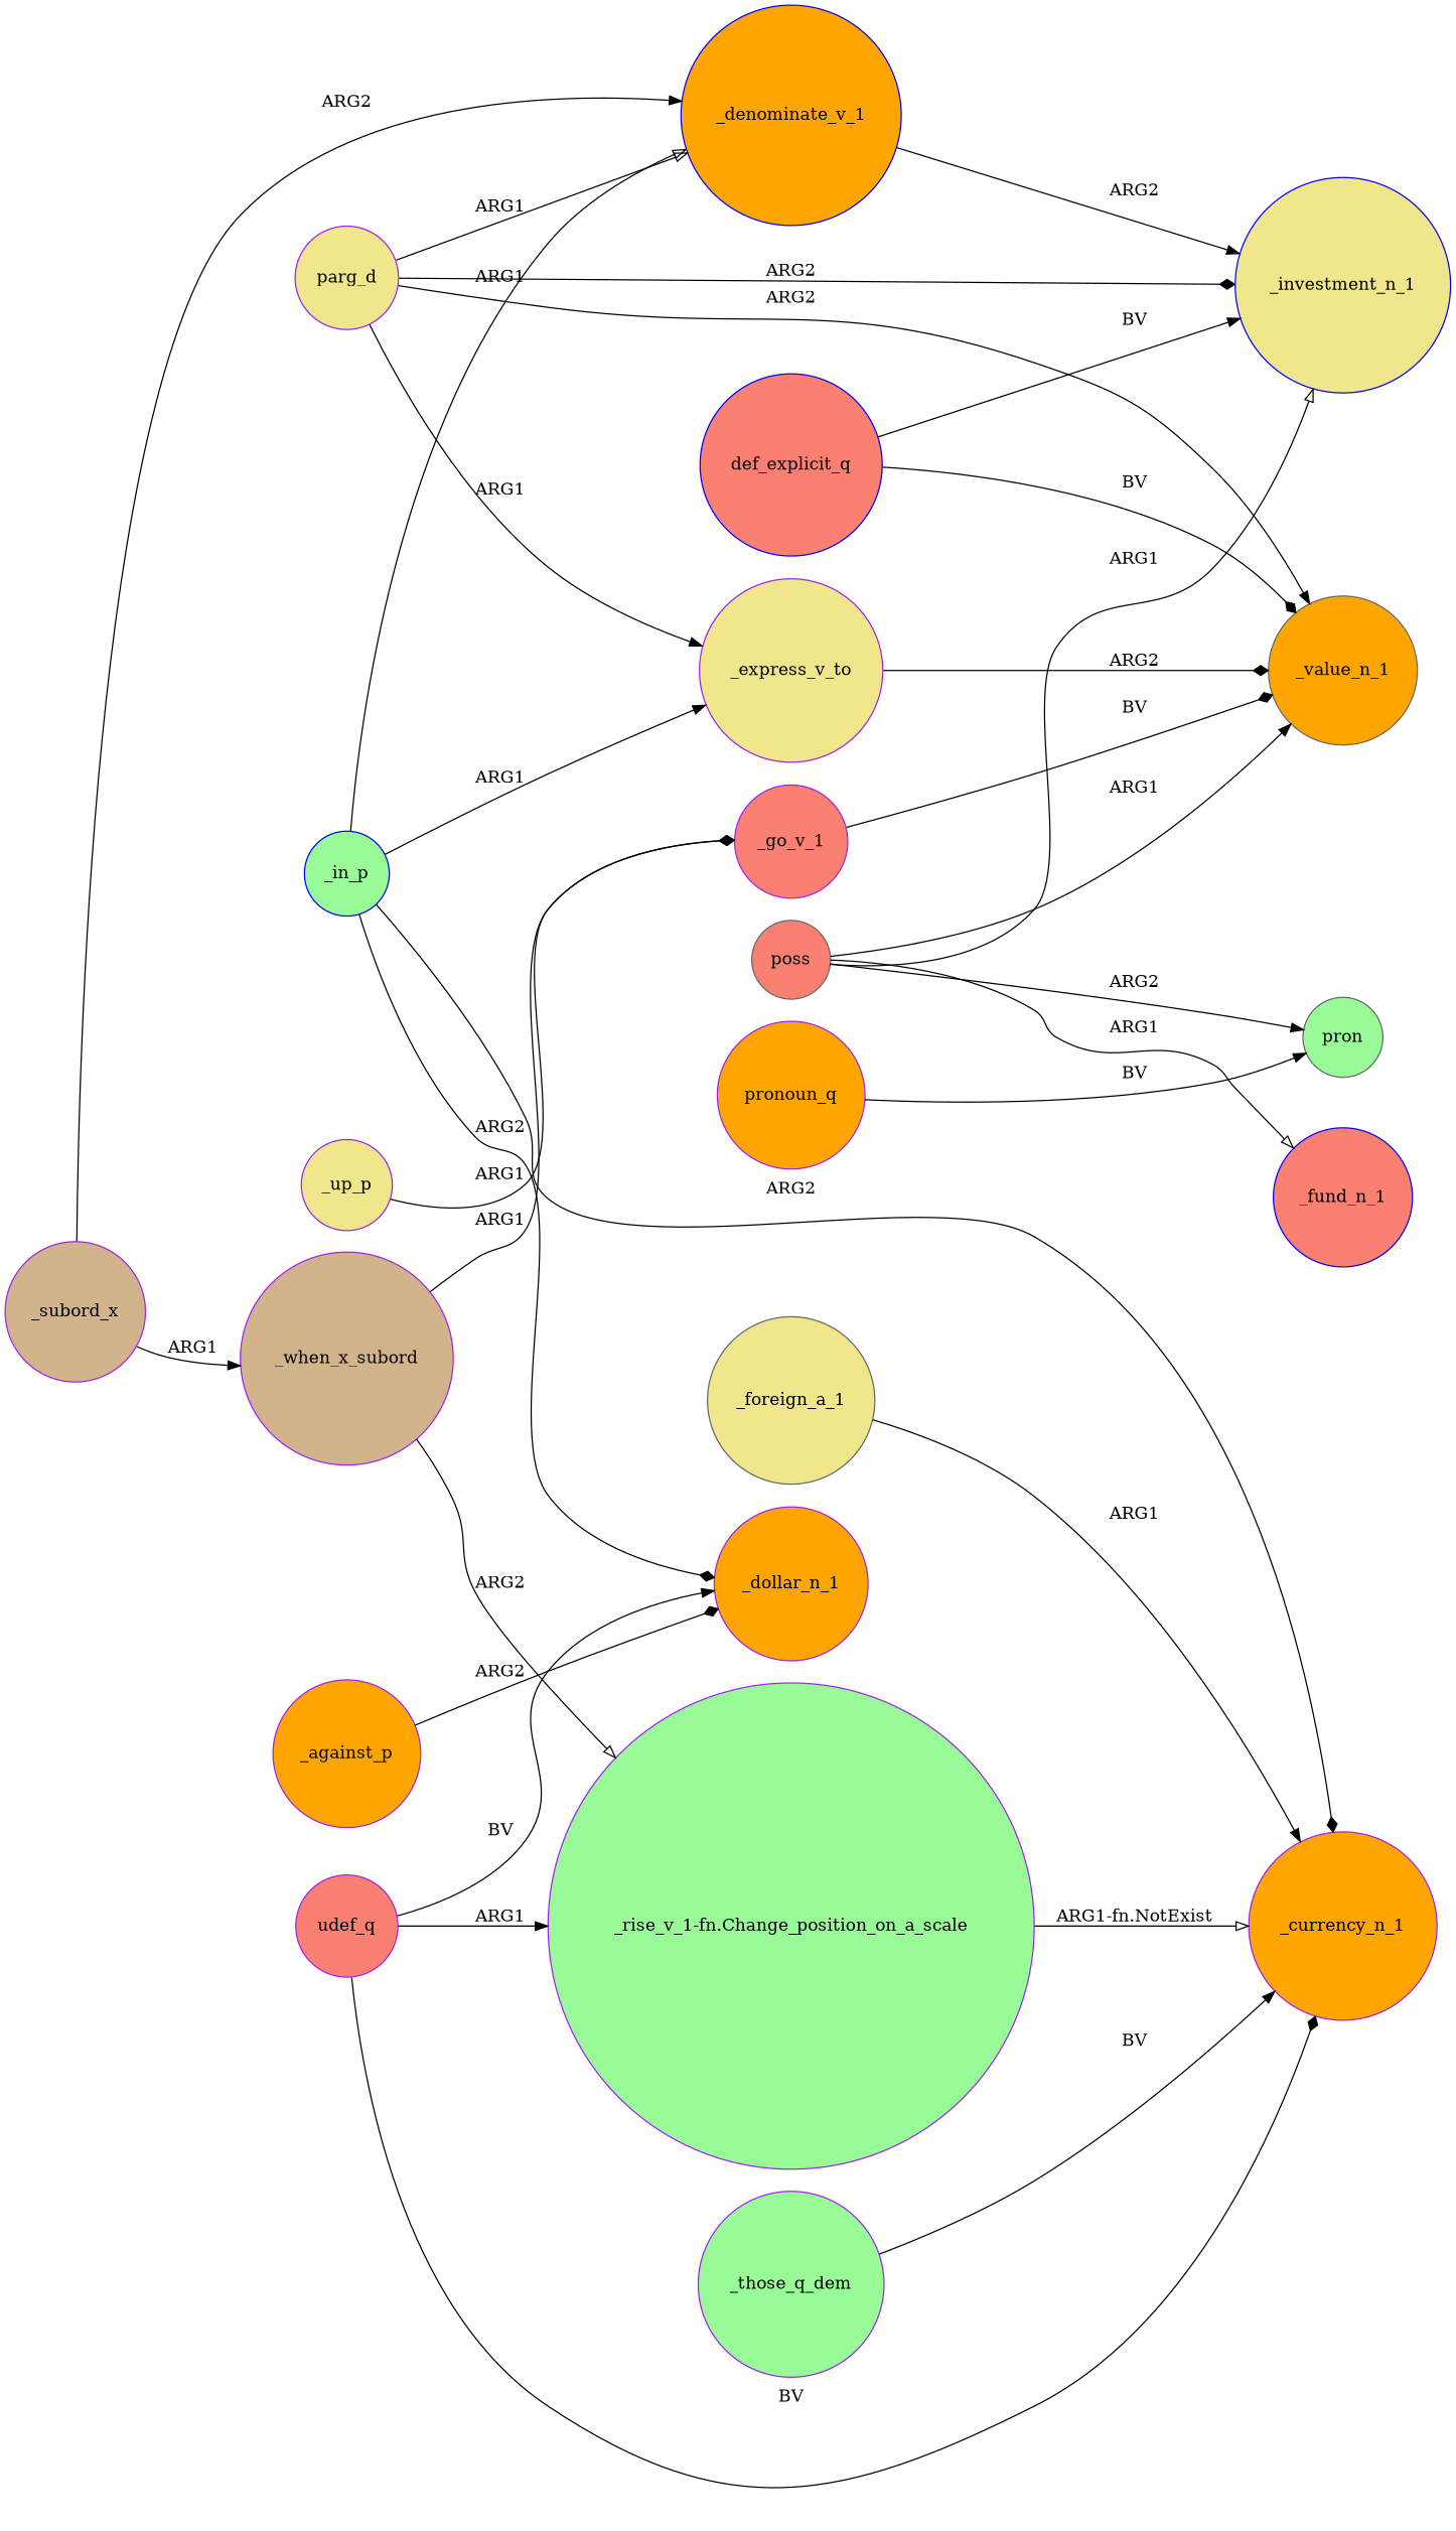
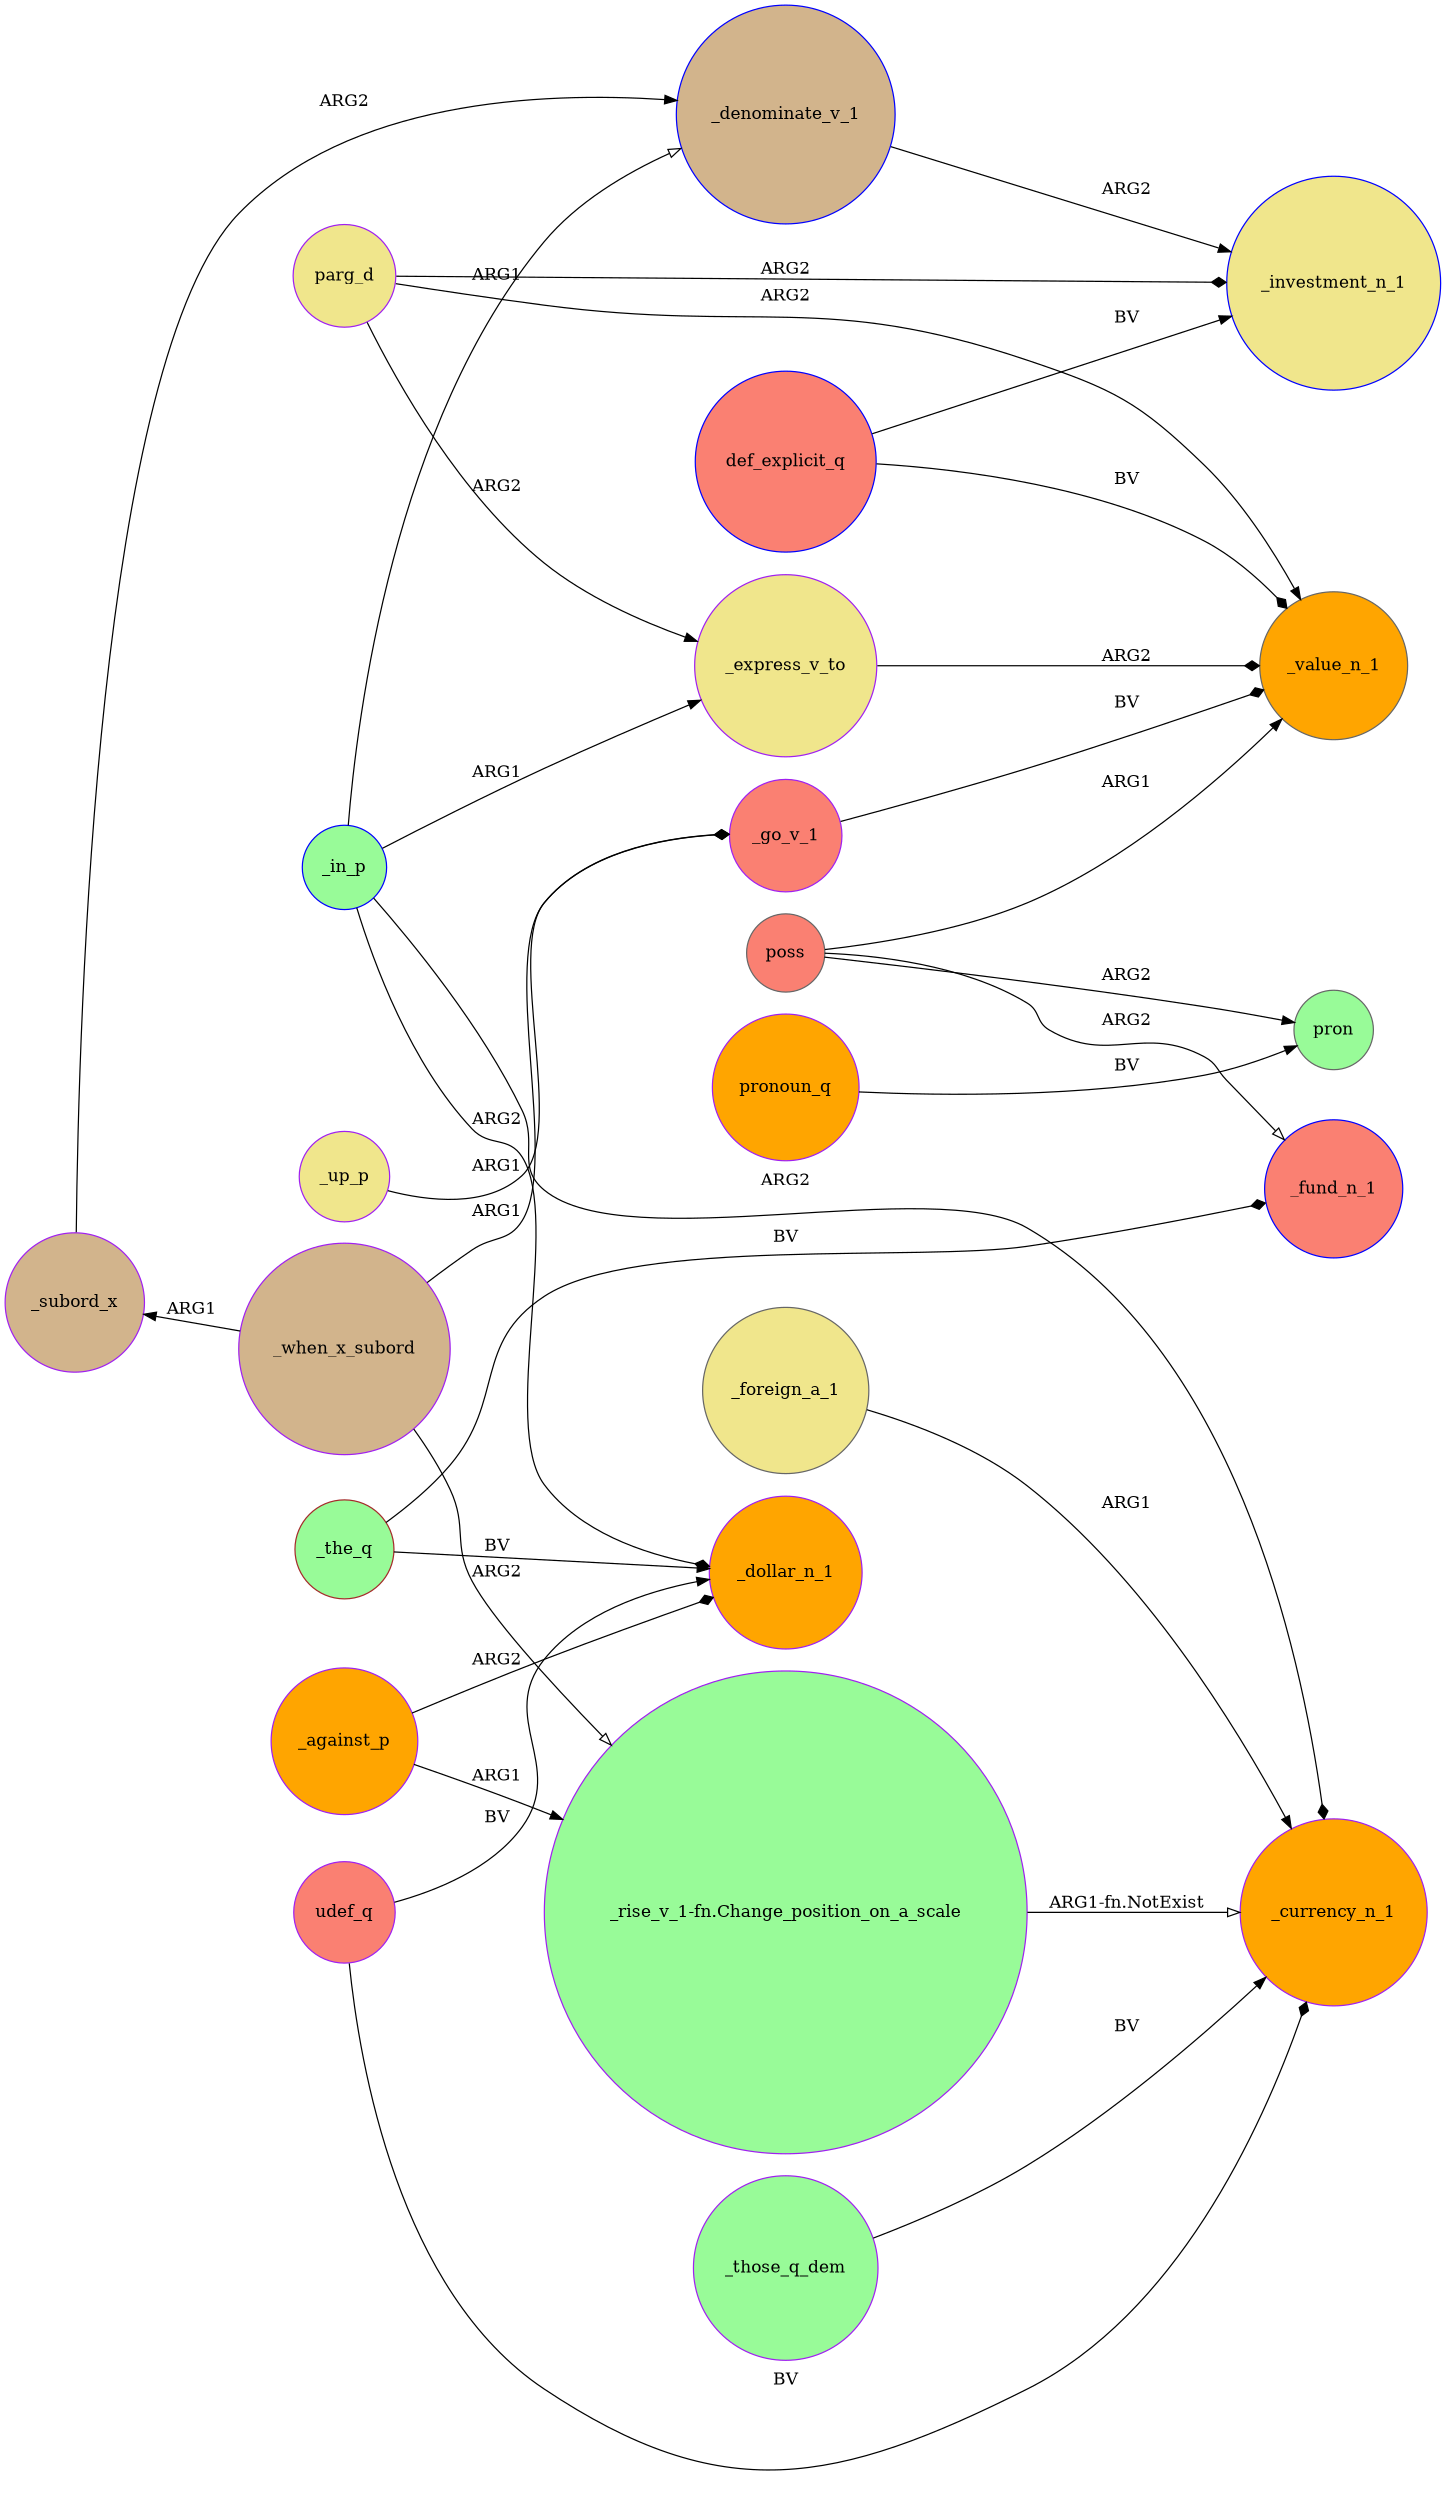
  digraph {
    rankdir=LR
    node [color=purple fillcolor=salmon shape=circle style=filled]
    edge [arrowhead=normal]
    def_explicit_q [color=blue]
    _value_n_1 [color=gray40 fillcolor=orange]
    _investment_n_1 [color=blue fillcolor=khaki]
    _in_p [color=blue fillcolor=palegreen]
    _dollar_n_1 [fillcolor=orange]
    _express_v_to [fillcolor=khaki]
-   _denominate_v_1 [color=blue fillcolor=orange]
+   _denominate_v_1 [color=blue fillcolor=tan]
    _currency_n_1 [fillcolor=orange]
    _when_x_subord [fillcolor=tan]
    "_rise_v_1-fn.Change_position_on_a_scale" [fillcolor=palegreen]
    _go_v_1
    parg_d [fillcolor=khaki]
    poss [color=gray40]
    pron [color=gray40 fillcolor=palegreen]
    _fund_n_1 [color=blue]
+   _the_q [color=brown fillcolor=palegreen]
    _against_p [fillcolor=orange]
    udef_q
    n19 [fillcolor=tan label=_subord_x]
    pronoun_q [fillcolor=orange]
    _up_p [fillcolor=khaki]
    _foreign_a_1 [color=gray40 fillcolor=khaki]
    _those_q_dem [fillcolor=palegreen]
    def_explicit_q -> _value_n_1 [arrowhead=diamond label=BV]
    def_explicit_q -> _investment_n_1 [label=BV]
    _in_p -> _dollar_n_1 [arrowhead=diamond label=ARG2]
    _in_p -> _express_v_to [label=ARG1]
    _in_p -> _denominate_v_1 [arrowhead=onormal label=ARG1]
    _in_p -> _currency_n_1 [arrowhead=diamond label=ARG2]
    _express_v_to -> _value_n_1 [arrowhead=diamond label=ARG2]
    _denominate_v_1 -> _investment_n_1 [label=ARG2]
    _when_x_subord -> "_rise_v_1-fn.Change_position_on_a_scale" [arrowhead=onormal label=ARG2]
    _when_x_subord -> _go_v_1 [arrowhead=diamond label=ARG1]
    "_rise_v_1-fn.Change_position_on_a_scale" -> _currency_n_1 [arrowhead=onormal label="ARG1-fn.NotExist"]
    _go_v_1 -> _value_n_1 [arrowhead=diamond label=BV]
    parg_d -> _value_n_1 [label=ARG2]
    parg_d -> _investment_n_1 [arrowhead=diamond label=ARG2]
-   parg_d -> _express_v_to [label=ARG1]
-   parg_d -> _denominate_v_1 [arrowhead=onormal label=ARG1]
+   parg_d -> _express_v_to [label=ARG2]
    poss -> _value_n_1 [label=ARG1]
-   poss -> _investment_n_1 [arrowhead=onormal label=ARG1]
    poss -> pron [label=ARG2]
-   poss -> _fund_n_1 [arrowhead=onormal label=ARG1]
+   poss -> _fund_n_1 [arrowhead=onormal label=ARG2]
+   _the_q -> _dollar_n_1 [label=BV]
+   _the_q -> _fund_n_1 [arrowhead=diamond label=BV]
    _against_p -> _dollar_n_1 [arrowhead=diamond label=ARG2]
-   udef_q -> "_rise_v_1-fn.Change_position_on_a_scale" [label=ARG1]
+   _against_p -> "_rise_v_1-fn.Change_position_on_a_scale" [label=ARG1]
    udef_q -> _dollar_n_1 [label=BV]
    udef_q -> _currency_n_1 [arrowhead=diamond label=BV]
    n19 -> _denominate_v_1 [label=ARG2]
-   n19 -> _when_x_subord [label=ARG1]
+   _when_x_subord -> n19 [label=ARG1]
    pronoun_q -> pron [label=BV]
    _up_p -> _go_v_1 [arrowhead=diamond label=ARG1]
    _foreign_a_1 -> _currency_n_1 [label=ARG1]
    _those_q_dem -> _currency_n_1 [label=BV]
  }
